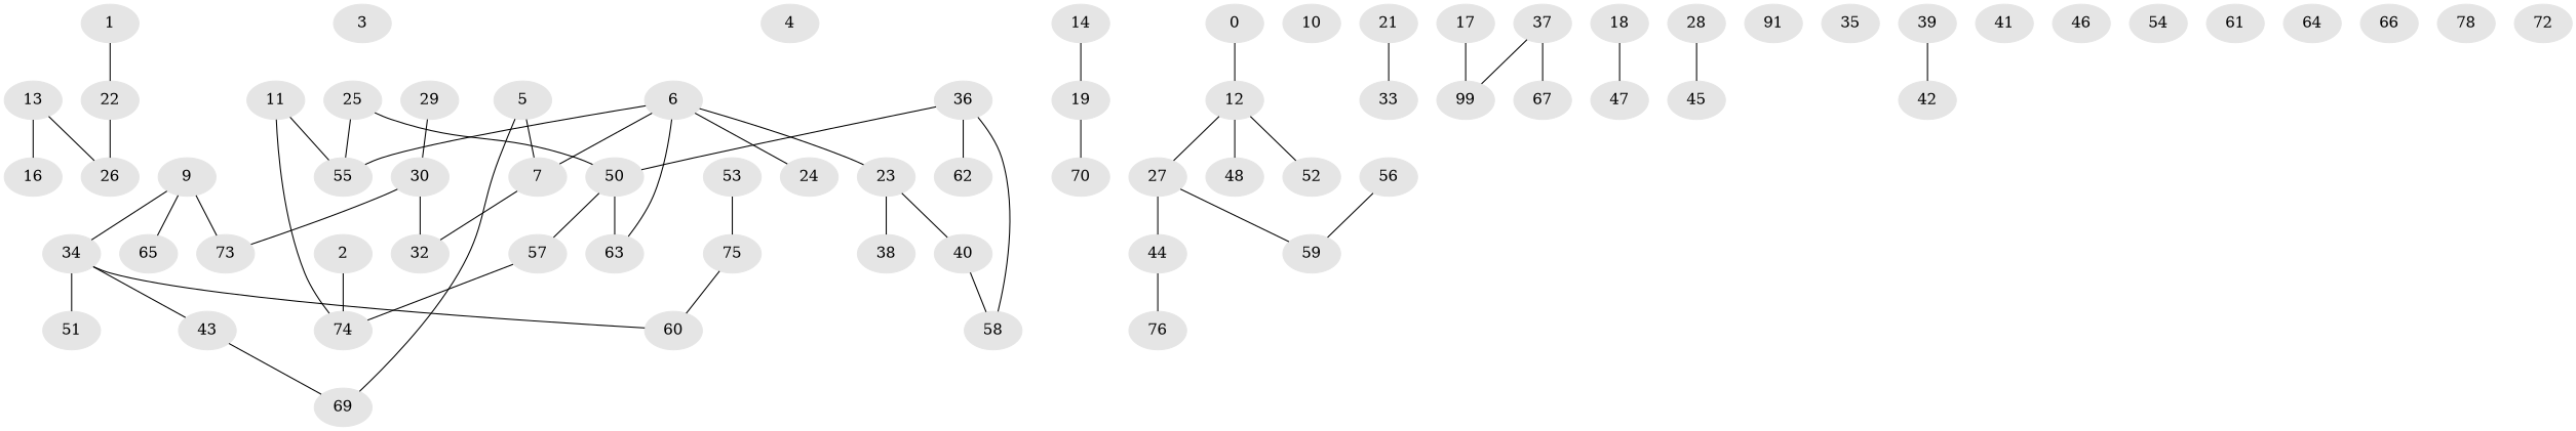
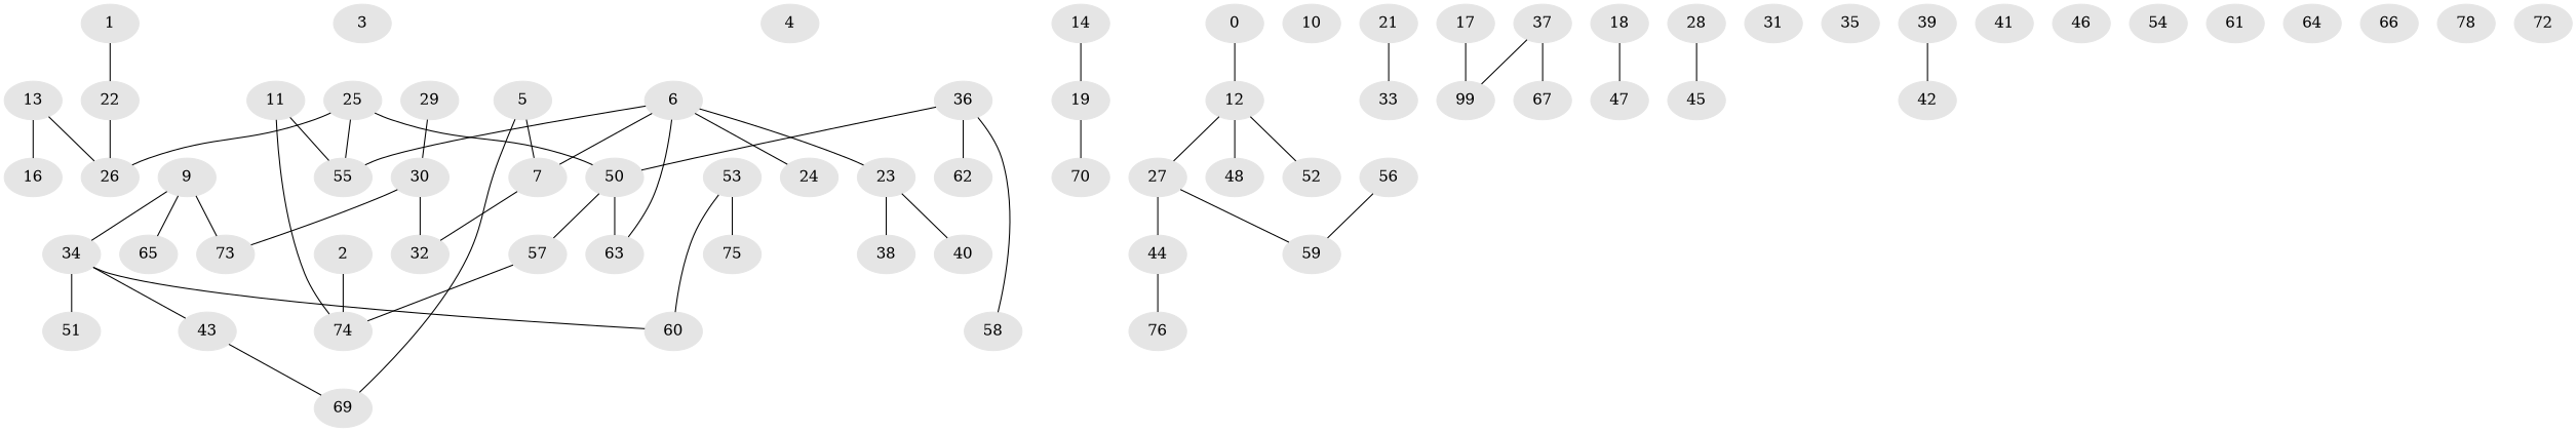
  graph {
    node [color=gray90 style=filled]
    1
    22
    26
    2
    74
    3
    4
    5
    7
    69
    32
    6
    23
    24
    55
    63
    14
    19
    38
    40
    n21 [label=0]
    12
    27
    48
    52
    9
    34
    65
    73
    43
    51
    60
    10
    11
    44
    59
    13
    16
    70
    21
    33
    53
    75
    n44 [label=99]
    17
    18
    47
    58
    25
    50
    57
    76
    28
    45
    29
    30
-   31 [label=91]
+   31
    35
    36
    62
    37
    67
    39
    42
    41
    46
    54
    56
    61
    64
    66
    n72 [label=78]
    72
    1 -- 22
    22 -- 26
    2 -- 74
    5 -- 7
    5 -- 69
    7 -- 32
    6 -- 7
    6 -- 23
    6 -- 24
    6 -- 55
    6 -- 63
    23 -- 38
    23 -- 40
    14 -- 19
    19 -- 70
-   40 -- 58
    n21 -- 12
    12 -- 27
    12 -- 48
    12 -- 52
    27 -- 44
    27 -- 59
    9 -- 34
    9 -- 65
    9 -- 73
    34 -- 43
    34 -- 51
    34 -- 60
    43 -- 69
    11 -- 74
    11 -- 55
    44 -- 76
    13 -- 26
    13 -- 16
    21 -- 33
-   75 -- 60
+   53 -- 60
    53 -- 75
    17 -- n44
    18 -- 47
+   25 -- 26
    25 -- 55
    25 -- 50
    50 -- 63
    50 -- 57
    57 -- 74
    28 -- 45
    29 -- 30
    30 -- 32
    30 -- 73
    36 -- 58
    36 -- 50
    36 -- 62
    37 -- n44
    37 -- 67
    39 -- 42
    56 -- 59
  }
